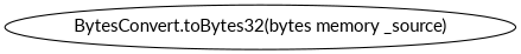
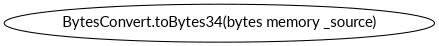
  digraph {
    fontname=Lato
-   "BytesConvert.toBytes32(bytes memory _source)" [height=0.5 width=5.5437 fontname=Lato]
+   "BytesConvert.toBytes32(bytes memory _source)" [height=0.5 width=5.5437 fontname=Lato label="BytesConvert.toBytes34(bytes memory _source)"]
  }
